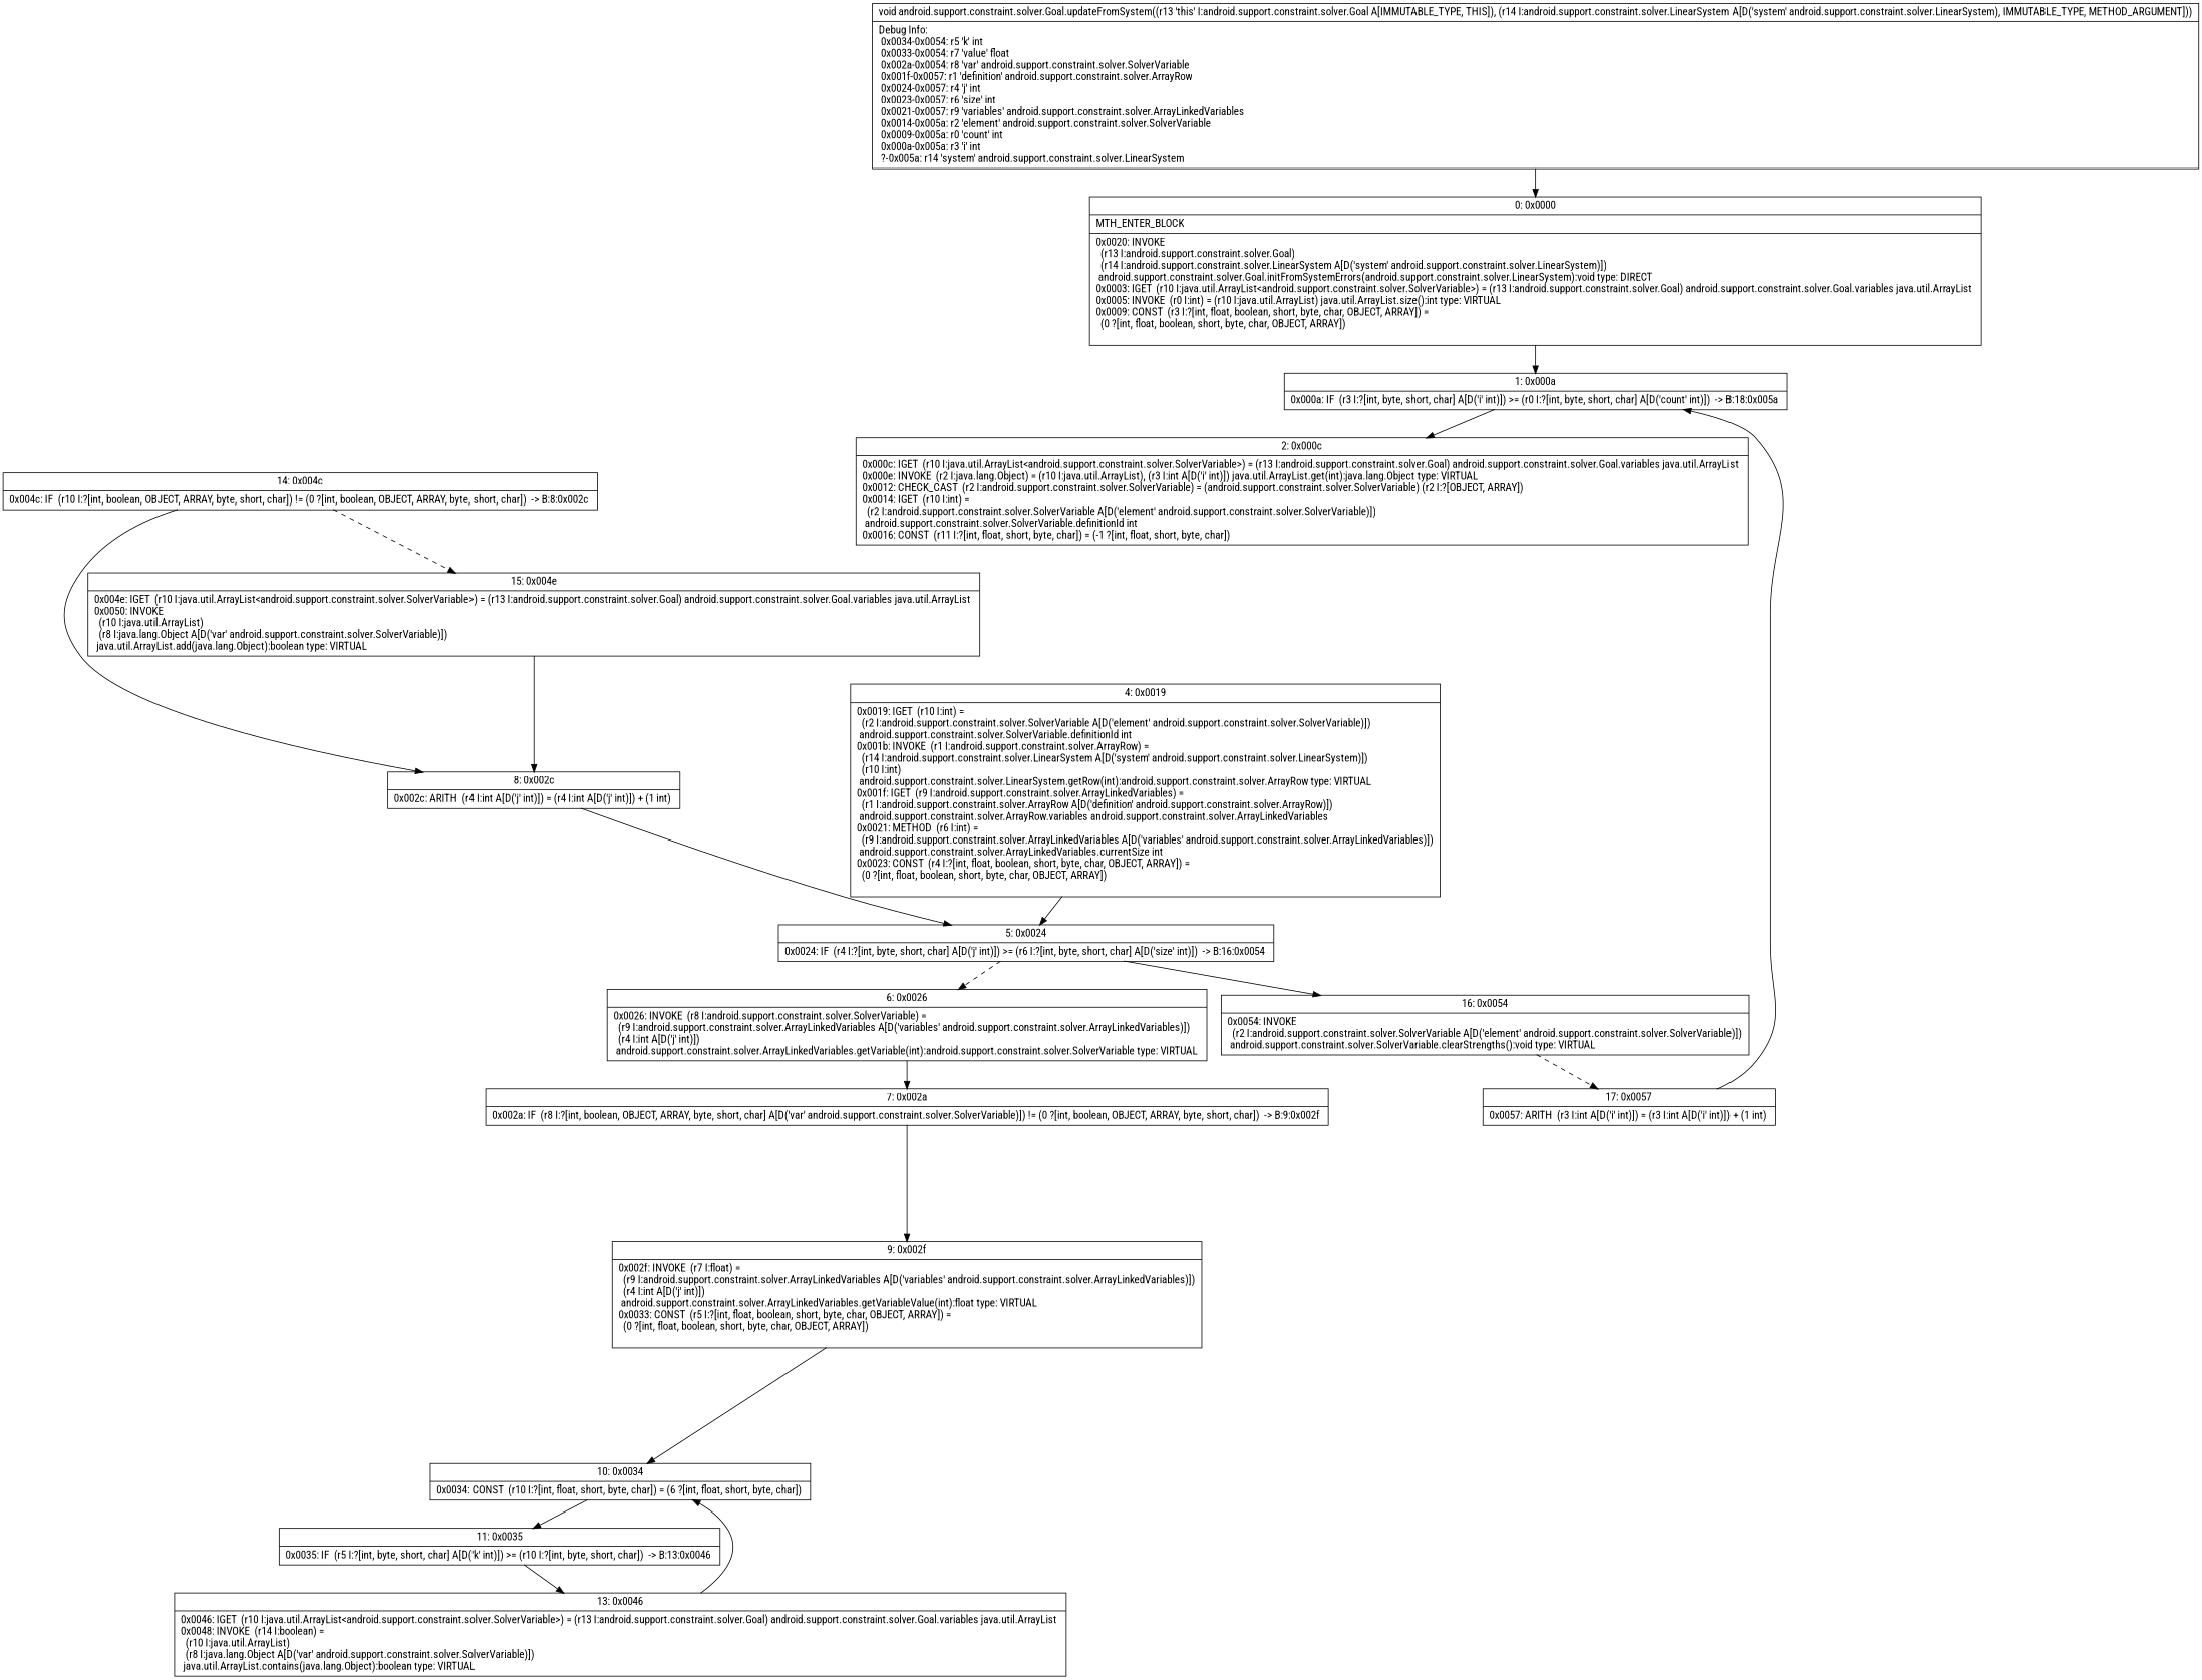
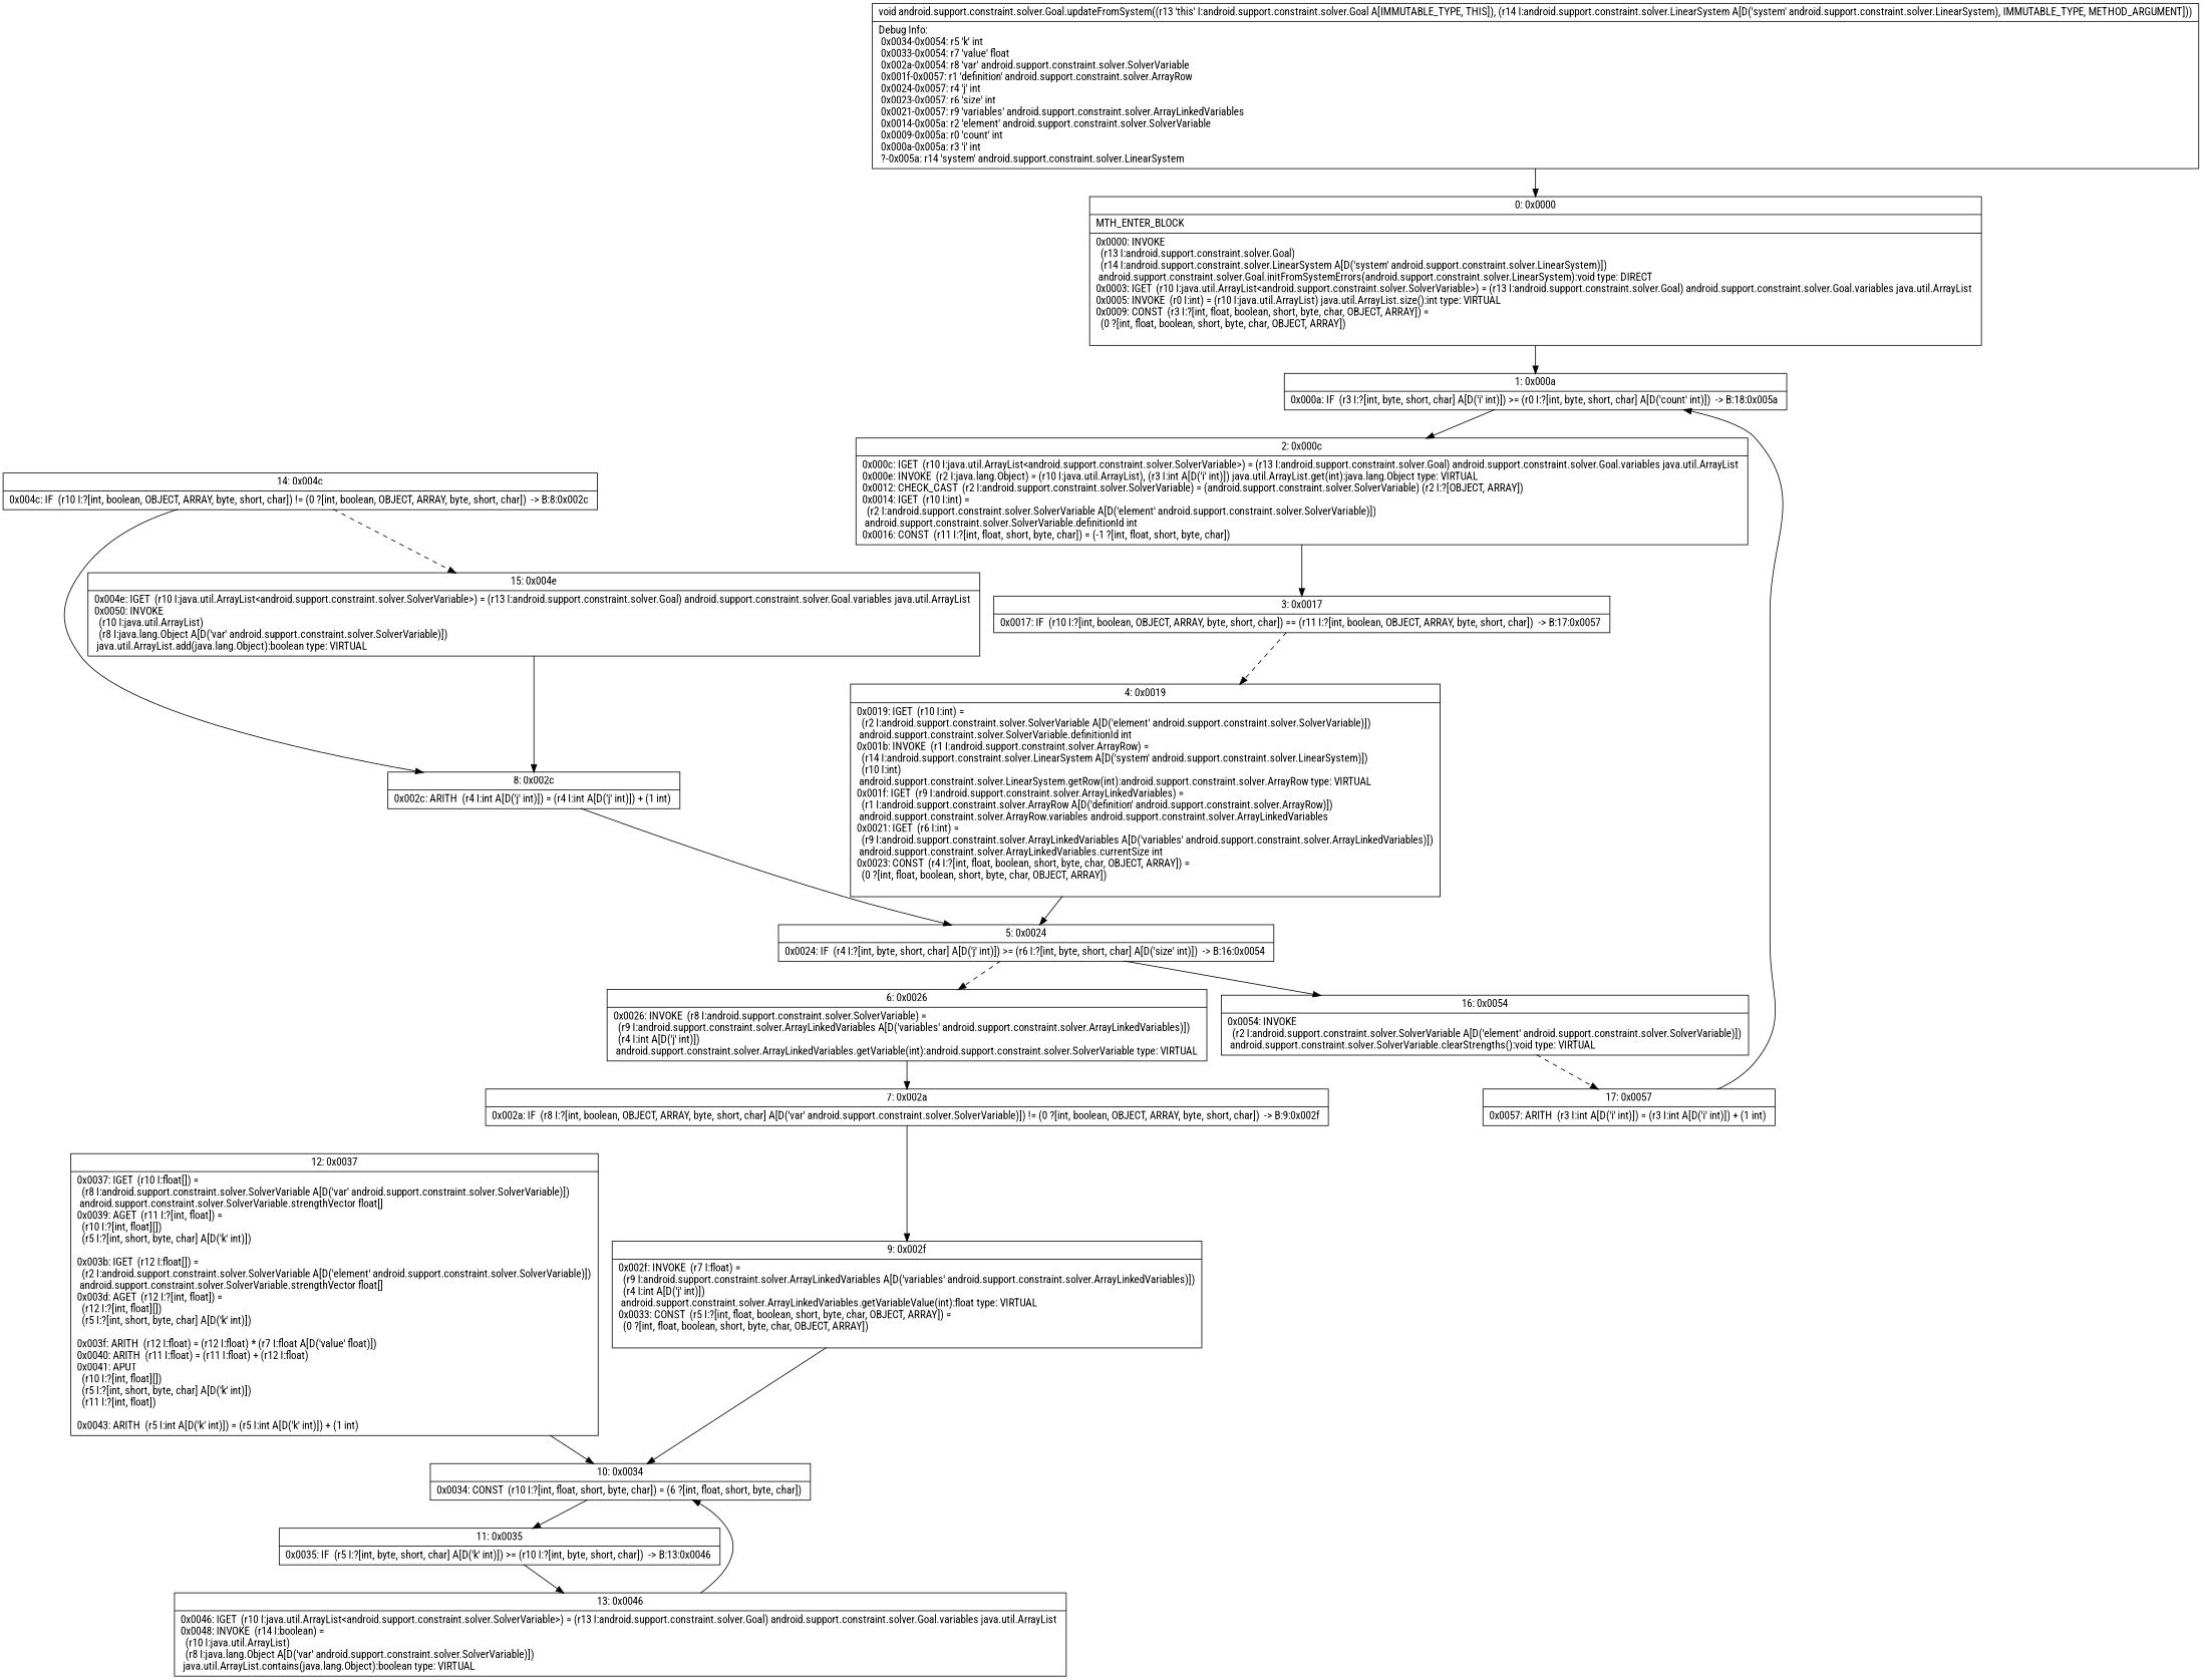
  digraph {
    fontname="Roboto Condensed"
    node [fontname="Roboto Condensed" shape=record]
    edge [fontname="Roboto Condensed"]
-   n1 [label="{0\:\ 0x0000|MTH_ENTER_BLOCK\l|0x0020: INVOKE  \l  (r13 I:android.support.constraint.solver.Goal)\l  (r14 I:android.support.constraint.solver.LinearSystem A[D('system' android.support.constraint.solver.LinearSystem)])\l android.support.constraint.solver.Goal.initFromSystemErrors(android.support.constraint.solver.LinearSystem):void type: DIRECT \l0x0003: IGET  (r10 I:java.util.ArrayList\<android.support.constraint.solver.SolverVariable\>) = (r13 I:android.support.constraint.solver.Goal) android.support.constraint.solver.Goal.variables java.util.ArrayList \l0x0005: INVOKE  (r0 I:int) = (r10 I:java.util.ArrayList) java.util.ArrayList.size():int type: VIRTUAL \l0x0009: CONST  (r3 I:?[int, float, boolean, short, byte, char, OBJECT, ARRAY]) = \l  (0 ?[int, float, boolean, short, byte, char, OBJECT, ARRAY])\l \l}"]
+   n1 [label="{0\:\ 0x0000|MTH_ENTER_BLOCK\l|0x0000: INVOKE  \l  (r13 I:android.support.constraint.solver.Goal)\l  (r14 I:android.support.constraint.solver.LinearSystem A[D('system' android.support.constraint.solver.LinearSystem)])\l android.support.constraint.solver.Goal.initFromSystemErrors(android.support.constraint.solver.LinearSystem):void type: DIRECT \l0x0003: IGET  (r10 I:java.util.ArrayList\<android.support.constraint.solver.SolverVariable\>) = (r13 I:android.support.constraint.solver.Goal) android.support.constraint.solver.Goal.variables java.util.ArrayList \l0x0005: INVOKE  (r0 I:int) = (r10 I:java.util.ArrayList) java.util.ArrayList.size():int type: VIRTUAL \l0x0009: CONST  (r3 I:?[int, float, boolean, short, byte, char, OBJECT, ARRAY]) = \l  (0 ?[int, float, boolean, short, byte, char, OBJECT, ARRAY])\l \l}"]
    n2 [label="{1\:\ 0x000a|0x000a: IF  (r3 I:?[int, byte, short, char] A[D('i' int)]) \>= (r0 I:?[int, byte, short, char] A[D('count' int)])  \-\> B:18:0x005a \l}"]
    n3 [label="{2\:\ 0x000c|0x000c: IGET  (r10 I:java.util.ArrayList\<android.support.constraint.solver.SolverVariable\>) = (r13 I:android.support.constraint.solver.Goal) android.support.constraint.solver.Goal.variables java.util.ArrayList \l0x000e: INVOKE  (r2 I:java.lang.Object) = (r10 I:java.util.ArrayList), (r3 I:int A[D('i' int)]) java.util.ArrayList.get(int):java.lang.Object type: VIRTUAL \l0x0012: CHECK_CAST  (r2 I:android.support.constraint.solver.SolverVariable) = (android.support.constraint.solver.SolverVariable) (r2 I:?[OBJECT, ARRAY]) \l0x0014: IGET  (r10 I:int) = \l  (r2 I:android.support.constraint.solver.SolverVariable A[D('element' android.support.constraint.solver.SolverVariable)])\l android.support.constraint.solver.SolverVariable.definitionId int \l0x0016: CONST  (r11 I:?[int, float, short, byte, char]) = (\-1 ?[int, float, short, byte, char]) \l}"]
-   n5 [label="{4\:\ 0x0019|0x0019: IGET  (r10 I:int) = \l  (r2 I:android.support.constraint.solver.SolverVariable A[D('element' android.support.constraint.solver.SolverVariable)])\l android.support.constraint.solver.SolverVariable.definitionId int \l0x001b: INVOKE  (r1 I:android.support.constraint.solver.ArrayRow) = \l  (r14 I:android.support.constraint.solver.LinearSystem A[D('system' android.support.constraint.solver.LinearSystem)])\l  (r10 I:int)\l android.support.constraint.solver.LinearSystem.getRow(int):android.support.constraint.solver.ArrayRow type: VIRTUAL \l0x001f: IGET  (r9 I:android.support.constraint.solver.ArrayLinkedVariables) = \l  (r1 I:android.support.constraint.solver.ArrayRow A[D('definition' android.support.constraint.solver.ArrayRow)])\l android.support.constraint.solver.ArrayRow.variables android.support.constraint.solver.ArrayLinkedVariables \l0x0021: METHOD  (r6 I:int) = \l  (r9 I:android.support.constraint.solver.ArrayLinkedVariables A[D('variables' android.support.constraint.solver.ArrayLinkedVariables)])\l android.support.constraint.solver.ArrayLinkedVariables.currentSize int \l0x0023: CONST  (r4 I:?[int, float, boolean, short, byte, char, OBJECT, ARRAY]) = \l  (0 ?[int, float, boolean, short, byte, char, OBJECT, ARRAY])\l \l}"]
+   n4 [label="{3\:\ 0x0017|0x0017: IF  (r10 I:?[int, boolean, OBJECT, ARRAY, byte, short, char]) == (r11 I:?[int, boolean, OBJECT, ARRAY, byte, short, char])  \-\> B:17:0x0057 \l}"]
+   n5 [label="{4\:\ 0x0019|0x0019: IGET  (r10 I:int) = \l  (r2 I:android.support.constraint.solver.SolverVariable A[D('element' android.support.constraint.solver.SolverVariable)])\l android.support.constraint.solver.SolverVariable.definitionId int \l0x001b: INVOKE  (r1 I:android.support.constraint.solver.ArrayRow) = \l  (r14 I:android.support.constraint.solver.LinearSystem A[D('system' android.support.constraint.solver.LinearSystem)])\l  (r10 I:int)\l android.support.constraint.solver.LinearSystem.getRow(int):android.support.constraint.solver.ArrayRow type: VIRTUAL \l0x001f: IGET  (r9 I:android.support.constraint.solver.ArrayLinkedVariables) = \l  (r1 I:android.support.constraint.solver.ArrayRow A[D('definition' android.support.constraint.solver.ArrayRow)])\l android.support.constraint.solver.ArrayRow.variables android.support.constraint.solver.ArrayLinkedVariables \l0x0021: IGET  (r6 I:int) = \l  (r9 I:android.support.constraint.solver.ArrayLinkedVariables A[D('variables' android.support.constraint.solver.ArrayLinkedVariables)])\l android.support.constraint.solver.ArrayLinkedVariables.currentSize int \l0x0023: CONST  (r4 I:?[int, float, boolean, short, byte, char, OBJECT, ARRAY]) = \l  (0 ?[int, float, boolean, short, byte, char, OBJECT, ARRAY])\l \l}"]
    n6 [label="{5\:\ 0x0024|0x0024: IF  (r4 I:?[int, byte, short, char] A[D('j' int)]) \>= (r6 I:?[int, byte, short, char] A[D('size' int)])  \-\> B:16:0x0054 \l}"]
    n7 [label="{17\:\ 0x0057|0x0057: ARITH  (r3 I:int A[D('i' int)]) = (r3 I:int A[D('i' int)]) + (1 int) \l}"]
    n8 [label="{6\:\ 0x0026|0x0026: INVOKE  (r8 I:android.support.constraint.solver.SolverVariable) = \l  (r9 I:android.support.constraint.solver.ArrayLinkedVariables A[D('variables' android.support.constraint.solver.ArrayLinkedVariables)])\l  (r4 I:int A[D('j' int)])\l android.support.constraint.solver.ArrayLinkedVariables.getVariable(int):android.support.constraint.solver.SolverVariable type: VIRTUAL \l}"]
    n9 [label="{16\:\ 0x0054|0x0054: INVOKE  \l  (r2 I:android.support.constraint.solver.SolverVariable A[D('element' android.support.constraint.solver.SolverVariable)])\l android.support.constraint.solver.SolverVariable.clearStrengths():void type: VIRTUAL \l}"]
    n10 [label="{7\:\ 0x002a|0x002a: IF  (r8 I:?[int, boolean, OBJECT, ARRAY, byte, short, char] A[D('var' android.support.constraint.solver.SolverVariable)]) != (0 ?[int, boolean, OBJECT, ARRAY, byte, short, char])  \-\> B:9:0x002f \l}"]
    n11 [label="{9\:\ 0x002f|0x002f: INVOKE  (r7 I:float) = \l  (r9 I:android.support.constraint.solver.ArrayLinkedVariables A[D('variables' android.support.constraint.solver.ArrayLinkedVariables)])\l  (r4 I:int A[D('j' int)])\l android.support.constraint.solver.ArrayLinkedVariables.getVariableValue(int):float type: VIRTUAL \l0x0033: CONST  (r5 I:?[int, float, boolean, short, byte, char, OBJECT, ARRAY]) = \l  (0 ?[int, float, boolean, short, byte, char, OBJECT, ARRAY])\l \l}"]
    n12 [label="{8\:\ 0x002c|0x002c: ARITH  (r4 I:int A[D('j' int)]) = (r4 I:int A[D('j' int)]) + (1 int) \l}"]
    n13 [label="{10\:\ 0x0034|0x0034: CONST  (r10 I:?[int, float, short, byte, char]) = (6 ?[int, float, short, byte, char]) \l}"]
    n14 [label="{11\:\ 0x0035|0x0035: IF  (r5 I:?[int, byte, short, char] A[D('k' int)]) \>= (r10 I:?[int, byte, short, char])  \-\> B:13:0x0046 \l}"]
    n15 [label="{13\:\ 0x0046|0x0046: IGET  (r10 I:java.util.ArrayList\<android.support.constraint.solver.SolverVariable\>) = (r13 I:android.support.constraint.solver.Goal) android.support.constraint.solver.Goal.variables java.util.ArrayList \l0x0048: INVOKE  (r14 I:boolean) = \l  (r10 I:java.util.ArrayList)\l  (r8 I:java.lang.Object A[D('var' android.support.constraint.solver.SolverVariable)])\l java.util.ArrayList.contains(java.lang.Object):boolean type: VIRTUAL \l}"]
+   n16 [label="{12\:\ 0x0037|0x0037: IGET  (r10 I:float[]) = \l  (r8 I:android.support.constraint.solver.SolverVariable A[D('var' android.support.constraint.solver.SolverVariable)])\l android.support.constraint.solver.SolverVariable.strengthVector float[] \l0x0039: AGET  (r11 I:?[int, float]) = \l  (r10 I:?[int, float][])\l  (r5 I:?[int, short, byte, char] A[D('k' int)])\l \l0x003b: IGET  (r12 I:float[]) = \l  (r2 I:android.support.constraint.solver.SolverVariable A[D('element' android.support.constraint.solver.SolverVariable)])\l android.support.constraint.solver.SolverVariable.strengthVector float[] \l0x003d: AGET  (r12 I:?[int, float]) = \l  (r12 I:?[int, float][])\l  (r5 I:?[int, short, byte, char] A[D('k' int)])\l \l0x003f: ARITH  (r12 I:float) = (r12 I:float) * (r7 I:float A[D('value' float)]) \l0x0040: ARITH  (r11 I:float) = (r11 I:float) + (r12 I:float) \l0x0041: APUT  \l  (r10 I:?[int, float][])\l  (r5 I:?[int, short, byte, char] A[D('k' int)])\l  (r11 I:?[int, float])\l \l0x0043: ARITH  (r5 I:int A[D('k' int)]) = (r5 I:int A[D('k' int)]) + (1 int) \l}"]
    n17 [label="{14\:\ 0x004c|0x004c: IF  (r10 I:?[int, boolean, OBJECT, ARRAY, byte, short, char]) != (0 ?[int, boolean, OBJECT, ARRAY, byte, short, char])  \-\> B:8:0x002c \l}"]
    n18 [label="{15\:\ 0x004e|0x004e: IGET  (r10 I:java.util.ArrayList\<android.support.constraint.solver.SolverVariable\>) = (r13 I:android.support.constraint.solver.Goal) android.support.constraint.solver.Goal.variables java.util.ArrayList \l0x0050: INVOKE  \l  (r10 I:java.util.ArrayList)\l  (r8 I:java.lang.Object A[D('var' android.support.constraint.solver.SolverVariable)])\l java.util.ArrayList.add(java.lang.Object):boolean type: VIRTUAL \l}"]
    n19 [label="{void android.support.constraint.solver.Goal.updateFromSystem((r13 'this' I:android.support.constraint.solver.Goal A[IMMUTABLE_TYPE, THIS]), (r14 I:android.support.constraint.solver.LinearSystem A[D('system' android.support.constraint.solver.LinearSystem), IMMUTABLE_TYPE, METHOD_ARGUMENT]))  | Debug Info:\l  0x0034\-0x0054: r5 'k' int\l  0x0033\-0x0054: r7 'value' float\l  0x002a\-0x0054: r8 'var' android.support.constraint.solver.SolverVariable\l  0x001f\-0x0057: r1 'definition' android.support.constraint.solver.ArrayRow\l  0x0024\-0x0057: r4 'j' int\l  0x0023\-0x0057: r6 'size' int\l  0x0021\-0x0057: r9 'variables' android.support.constraint.solver.ArrayLinkedVariables\l  0x0014\-0x005a: r2 'element' android.support.constraint.solver.SolverVariable\l  0x0009\-0x005a: r0 'count' int\l  0x000a\-0x005a: r3 'i' int\l  ?\-0x005a: r14 'system' android.support.constraint.solver.LinearSystem\l}"]
    n1 -> n2
    n2 -> n3 [style=solid]
+   n3 -> n4
+   n4 -> n5 [style=dashed]
    n5 -> n6
    n6 -> n8 [style=dashed]
    n6 -> n9
    n7 -> n2
    n8 -> n10
    n9 -> n7 [style=dashed]
    n10 -> n11
    n11 -> n13
    n12 -> n6
    n13 -> n14
    n14 -> n15
    n15 -> n13
+   n16 -> n13
    n17 -> n12
    n17 -> n18 [style=dashed]
    n18 -> n12
    n19 -> n1
  }
